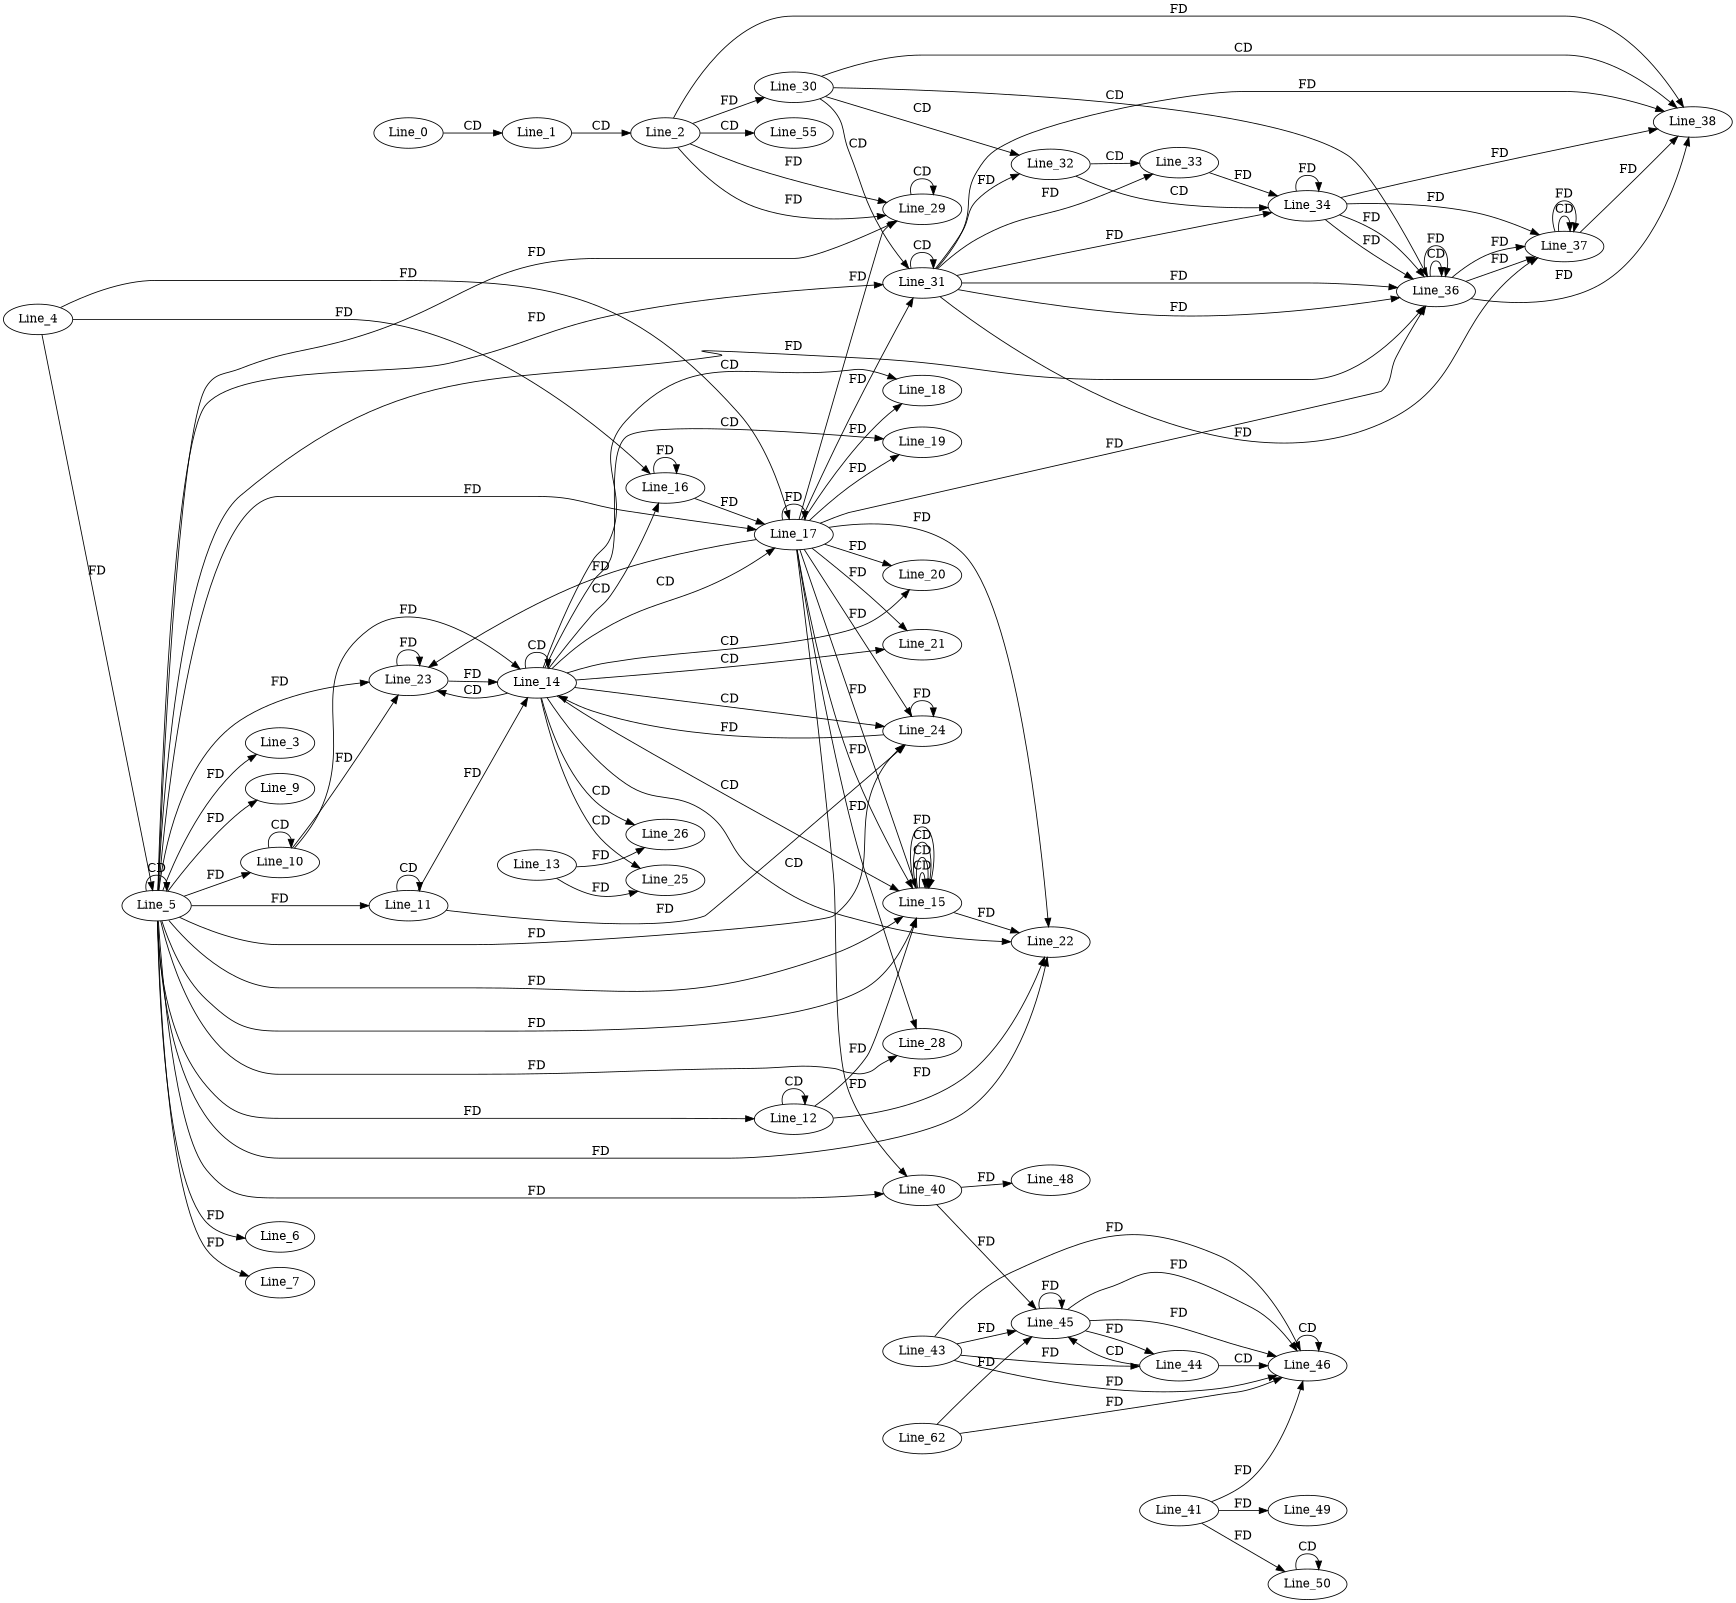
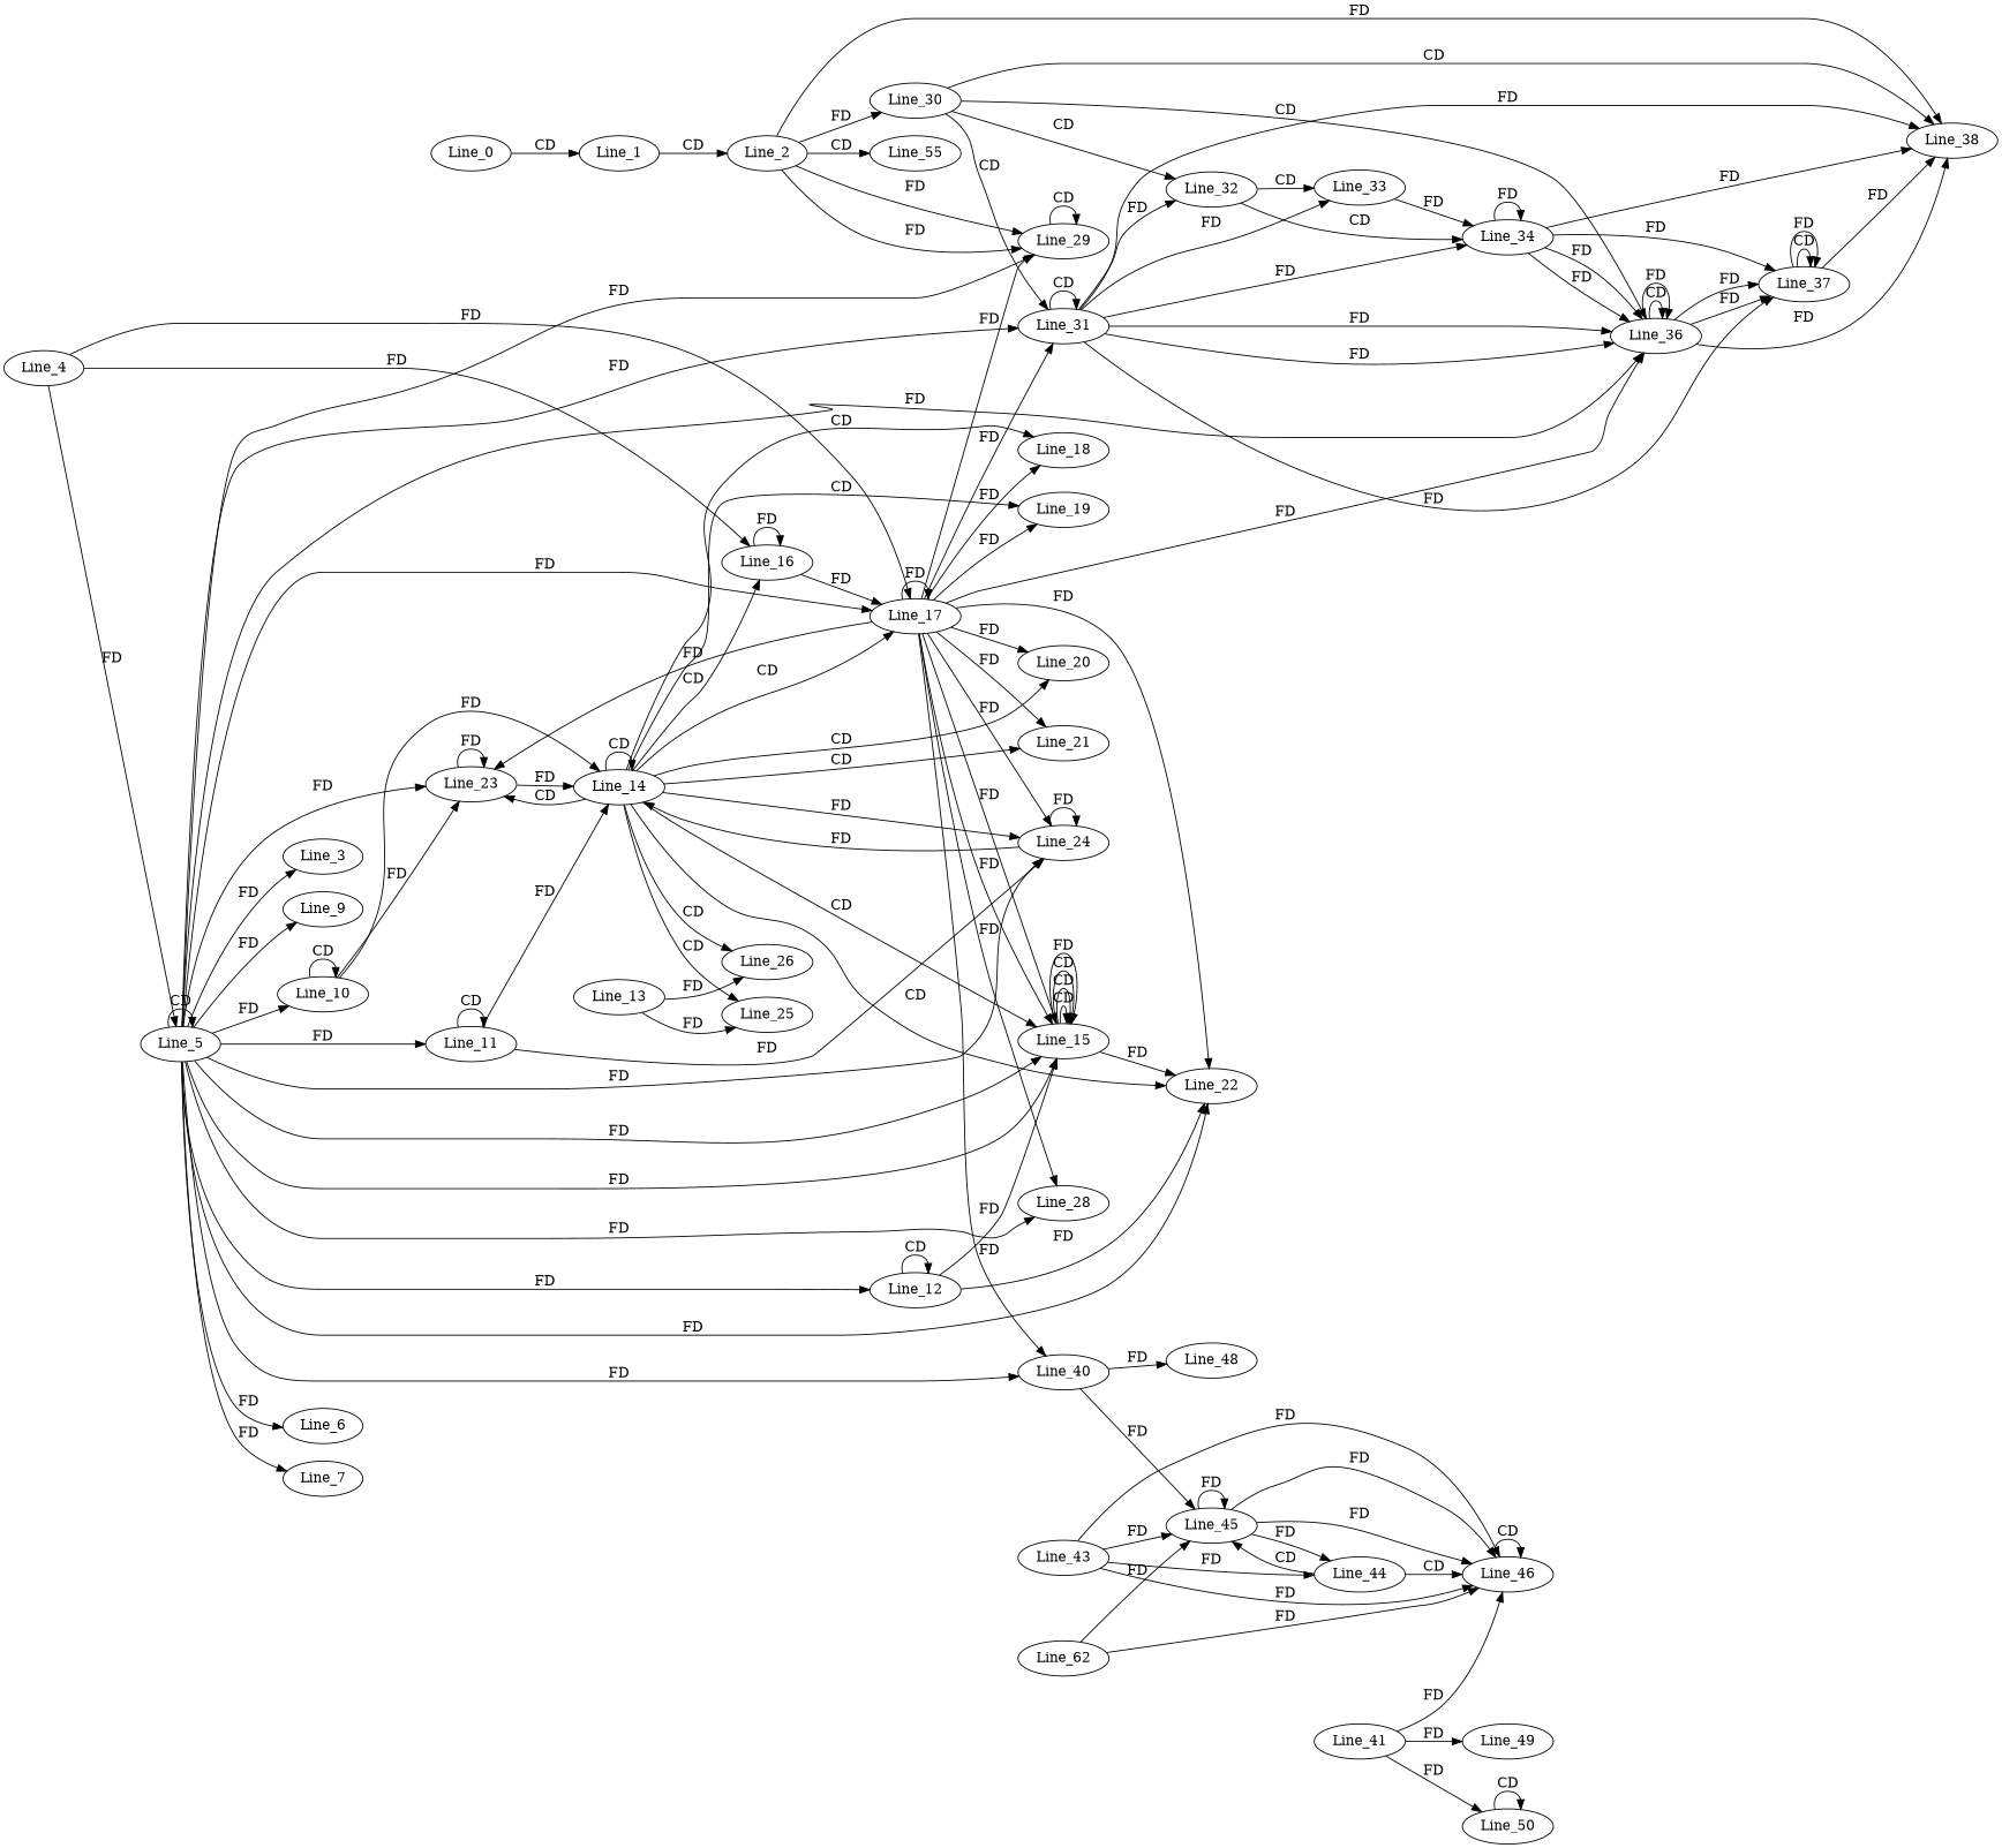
  digraph {
    rankdir=LR
    Line_0
    Line_1
    Line_2
    Line_29
    Line_30
    Line_38
    Line_55
    Line_31
    Line_36
    Line_32
    Line_5
    Line_6
    Line_7
    n14 [label=Line_3]
    Line_9
    Line_10
    Line_11
    Line_12
    Line_15
    Line_17
    Line_22
    Line_23
    Line_24
    Line_28
    Line_40
    Line_14
    Line_18
    Line_19
    Line_20
    Line_21
    Line_33
    Line_34
    Line_37
    Line_45
    Line_48
    Line_4
    Line_16
    Line_25
    Line_26
    Line_13
    Line_44
    Line_46
    Line_43
    n44 [label=Line_62]
    Line_41
    Line_49
    Line_50
    Line_0 -> Line_1 [label=CD]
    Line_1 -> Line_2 [label=CD]
    Line_2 -> Line_29 [label=FD]
    Line_2 -> Line_29 [label=FD]
    Line_2 -> Line_30 [label=FD]
    Line_2 -> Line_38 [label=FD]
    Line_2 -> Line_55 [label=CD]
    Line_29 -> Line_29 [label=CD]
    Line_30 -> Line_38 [label=CD]
    Line_30 -> Line_31 [label=CD]
    Line_30 -> Line_36 [label=CD]
    Line_30 -> Line_32 [label=CD]
    Line_31 -> Line_38 [label=FD]
    Line_31 -> Line_31 [label=CD]
    Line_31 -> Line_36 [label=FD]
    Line_31 -> Line_36 [label=FD]
    Line_31 -> Line_32 [label=FD]
    Line_31 -> Line_33 [label=FD]
    Line_31 -> Line_34 [label=FD]
    Line_31 -> Line_37 [label=FD]
    Line_36 -> Line_38 [label=FD]
    Line_36 -> Line_36 [label=CD]
    Line_36 -> Line_36 [label=FD]
    Line_36 -> Line_37 [label=FD]
    Line_36 -> Line_37 [label=FD]
    Line_32 -> Line_33 [label=CD]
    Line_32 -> Line_34 [label=CD]
    Line_5 -> Line_29 [label=FD]
    Line_5 -> Line_31 [label=FD]
    Line_5 -> Line_36 [label=FD]
    Line_5 -> Line_5 [label=CD]
    Line_5 -> Line_6 [label=FD]
    Line_5 -> Line_7 [label=FD]
    Line_5 -> n14 [label=FD]
    Line_5 -> Line_9 [label=FD]
    Line_5 -> Line_10 [label=FD]
    Line_5 -> Line_11 [label=FD]
    Line_5 -> Line_12 [label=FD]
    Line_5 -> Line_15 [label=FD]
    Line_5 -> Line_15 [label=FD]
    Line_5 -> Line_17 [label=FD]
    Line_5 -> Line_22 [label=FD]
    Line_5 -> Line_23 [label=FD]
    Line_5 -> Line_24 [label=FD]
    Line_5 -> Line_28 [label=FD]
    Line_5 -> Line_40 [label=FD]
    Line_10 -> Line_10 [label=CD]
    Line_10 -> Line_23 [label=FD]
    Line_10 -> Line_14 [label=FD]
    Line_11 -> Line_11 [label=CD]
    Line_11 -> Line_24 [label=FD]
    Line_11 -> Line_14 [label=FD]
    Line_12 -> Line_12 [label=CD]
    Line_12 -> Line_15 [label=FD]
    Line_12 -> Line_22 [label=FD]
    Line_15 -> Line_15 [label=CD]
    Line_15 -> Line_15 [label=CD]
    Line_15 -> Line_15 [label=CD]
    Line_15 -> Line_15 [label=FD]
    Line_15 -> Line_22 [label=FD]
    Line_17 -> Line_29 [label=FD]
    Line_17 -> Line_31 [label=FD]
    Line_17 -> Line_36 [label=FD]
    Line_17 -> Line_15 [label=FD]
    Line_17 -> Line_15 [label=FD]
    Line_17 -> Line_17 [label=FD]
    Line_17 -> Line_22 [label=FD]
    Line_17 -> Line_23 [label=FD]
    Line_17 -> Line_24 [label=FD]
    Line_17 -> Line_28 [label=FD]
    Line_17 -> Line_40 [label=FD]
    Line_17 -> Line_18 [label=FD]
    Line_17 -> Line_19 [label=FD]
    Line_17 -> Line_20 [label=FD]
    Line_17 -> Line_21 [label=FD]
    Line_23 -> Line_23 [label=FD]
    Line_23 -> Line_14 [label=FD]
    Line_24 -> Line_24 [label=FD]
    Line_24 -> Line_14 [label=FD]
    Line_40 -> Line_45 [label=FD]
    Line_40 -> Line_48 [label=FD]
    Line_14 -> Line_15 [label=CD]
    Line_14 -> Line_17 [label=CD]
    Line_14 -> Line_22 [label=CD]
    Line_14 -> Line_23 [label=CD]
-   Line_14 -> Line_24 [label=CD]
+   Line_14 -> Line_24 [label=FD]
    Line_14 -> Line_14 [label=CD]
    Line_14 -> Line_18 [label=CD]
    Line_14 -> Line_19 [label=CD]
    Line_14 -> Line_20 [label=CD]
    Line_14 -> Line_21 [label=CD]
    Line_14 -> Line_16 [label=CD]
    Line_14 -> Line_25 [label=CD]
    Line_14 -> Line_26 [label=CD]
    Line_33 -> Line_34 [label=FD]
    Line_34 -> Line_38 [label=FD]
    Line_34 -> Line_36 [label=FD]
    Line_34 -> Line_36 [label=FD]
    Line_34 -> Line_34 [label=FD]
    Line_34 -> Line_37 [label=FD]
    Line_37 -> Line_38 [label=FD]
    Line_37 -> Line_37 [label=CD]
    Line_37 -> Line_37 [label=FD]
    Line_45 -> Line_45 [label=FD]
    Line_45 -> Line_44 [label=FD]
    Line_45 -> Line_46 [label=FD]
    Line_45 -> Line_46 [label=FD]
    Line_4 -> Line_5 [label=FD]
    Line_4 -> Line_17 [label=FD]
    Line_4 -> Line_16 [label=FD]
    Line_16 -> Line_17 [label=FD]
    Line_16 -> Line_16 [label=FD]
    Line_13 -> Line_25 [label=FD]
    Line_13 -> Line_26 [label=FD]
    Line_44 -> Line_45 [label=CD]
    Line_44 -> Line_46 [label=CD]
    Line_46 -> Line_46 [label=CD]
    Line_43 -> Line_45 [label=FD]
    Line_43 -> Line_44 [label=FD]
    Line_43 -> Line_46 [label=FD]
    Line_43 -> Line_46 [label=FD]
    n44 -> Line_45 [label=FD]
    n44 -> Line_46 [label=FD]
    Line_41 -> Line_46 [label=FD]
    Line_41 -> Line_49 [label=FD]
    Line_41 -> Line_50 [label=FD]
    Line_50 -> Line_50 [label=CD]
  }
